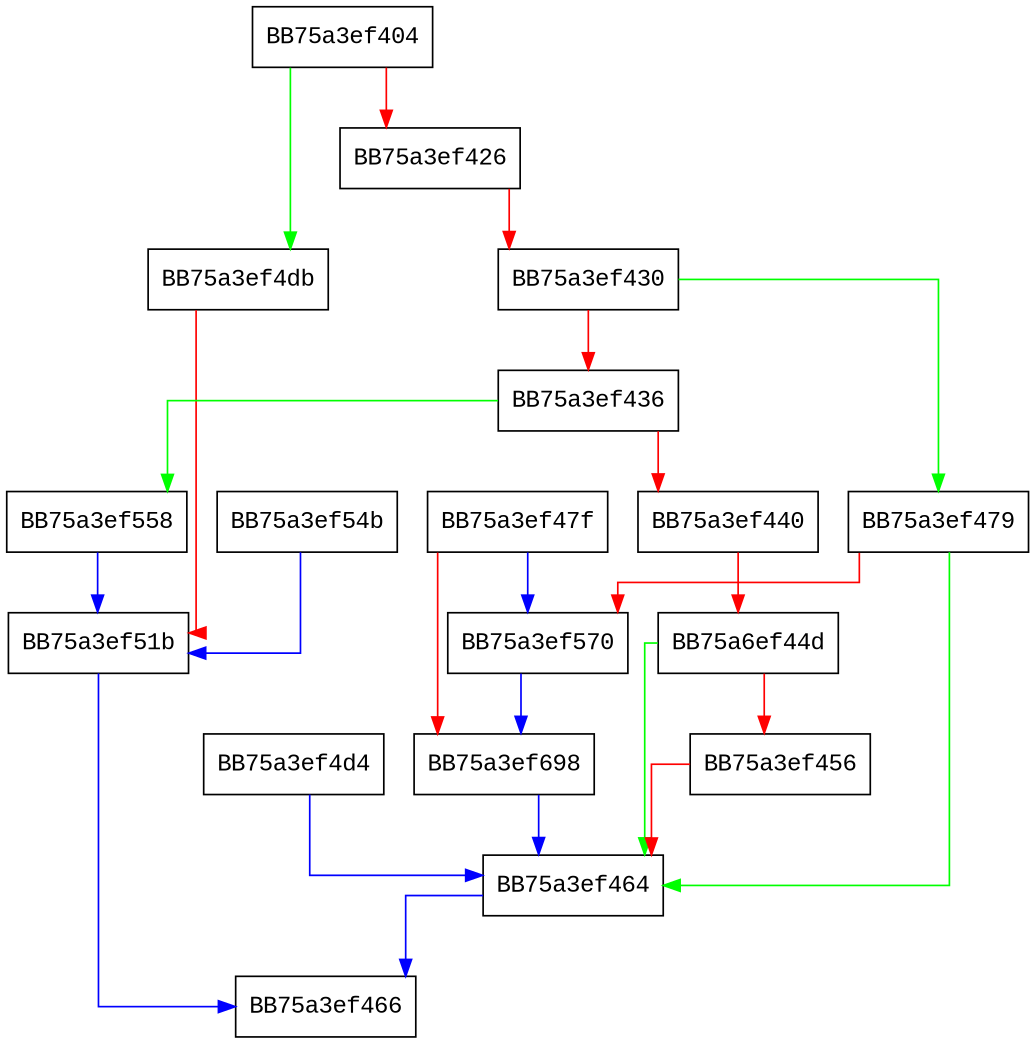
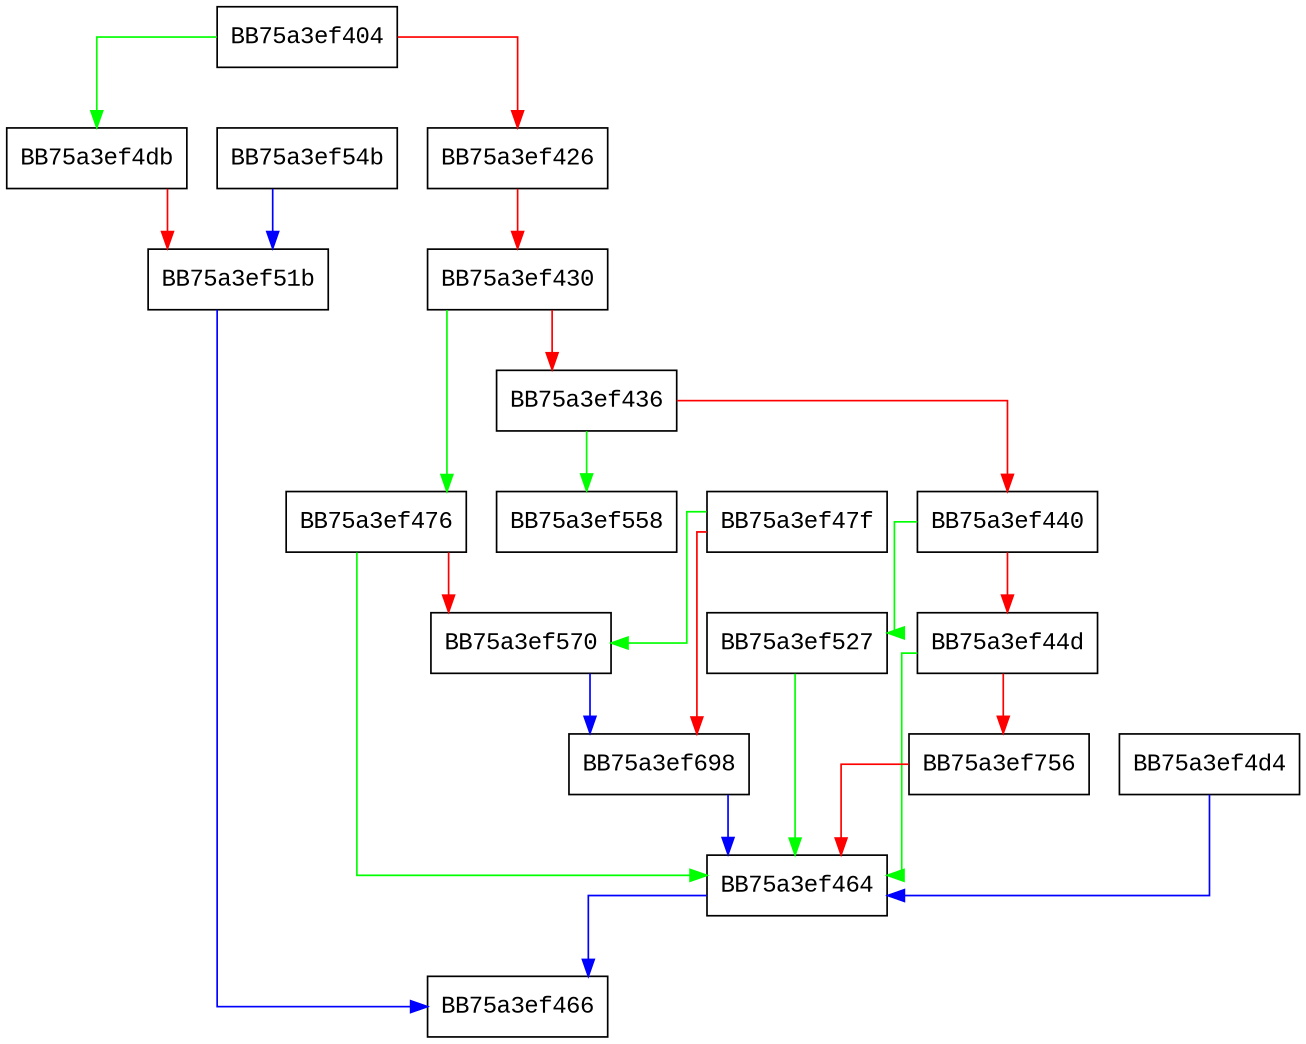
  digraph {
    fontname="Liberation Mono"
    splines=ortho
    node [fontname="Liberation Mono" shape=box]
    edge [color=red fontname="Liberation Mono"]
    BB75a3ef404
    BB75a3ef4db
    BB75a3ef426
    BB75a3ef51b
    BB75a3ef430
    BB75a3ef466
    BB75a3ef4d4
    BB75a3ef464
-   BB75a3ef476 [label=BB75a3ef479]
+   BB75a3ef476
    BB75a3ef436
    BB75a3ef570
    BB75a3ef558
    BB75a3ef440
    BB75a3ef47f
    n15 [label=BB75a3ef698]
-   BB75a3ef44d [label=BB75a6ef44d]
-   BB75a3ef456
+   BB75a3ef527
+   BB75a3ef44d
+   BB75a3ef456 [label=BB75a3ef756]
    BB75a3ef54b
    BB75a3ef404 -> BB75a3ef4db [color=green]
    BB75a3ef404 -> BB75a3ef426
    BB75a3ef4db -> BB75a3ef51b
    BB75a3ef426 -> BB75a3ef430
    BB75a3ef51b -> BB75a3ef466 [color=blue]
    BB75a3ef430 -> BB75a3ef476 [color=green]
    BB75a3ef430 -> BB75a3ef436
    BB75a3ef4d4 -> BB75a3ef464 [color=blue]
    BB75a3ef464 -> BB75a3ef466 [color=blue]
    BB75a3ef476 -> BB75a3ef464 [color=green]
    BB75a3ef476 -> BB75a3ef570
    BB75a3ef436 -> BB75a3ef558 [color=green]
    BB75a3ef436 -> BB75a3ef440
    BB75a3ef570 -> n15 [color=blue]
-   BB75a3ef558 -> BB75a3ef51b [color=blue]
+   BB75a3ef440 -> BB75a3ef527 [color=green]
    BB75a3ef440 -> BB75a3ef44d
-   BB75a3ef47f -> BB75a3ef570 [color=blue]
+   BB75a3ef47f -> BB75a3ef570 [color=green]
    BB75a3ef47f -> n15
    n15 -> BB75a3ef464 [color=blue]
+   BB75a3ef527 -> BB75a3ef464 [color=green]
    BB75a3ef44d -> BB75a3ef464 [color=green]
    BB75a3ef44d -> BB75a3ef456
    BB75a3ef456 -> BB75a3ef464
    BB75a3ef54b -> BB75a3ef51b [color=blue]
  }
